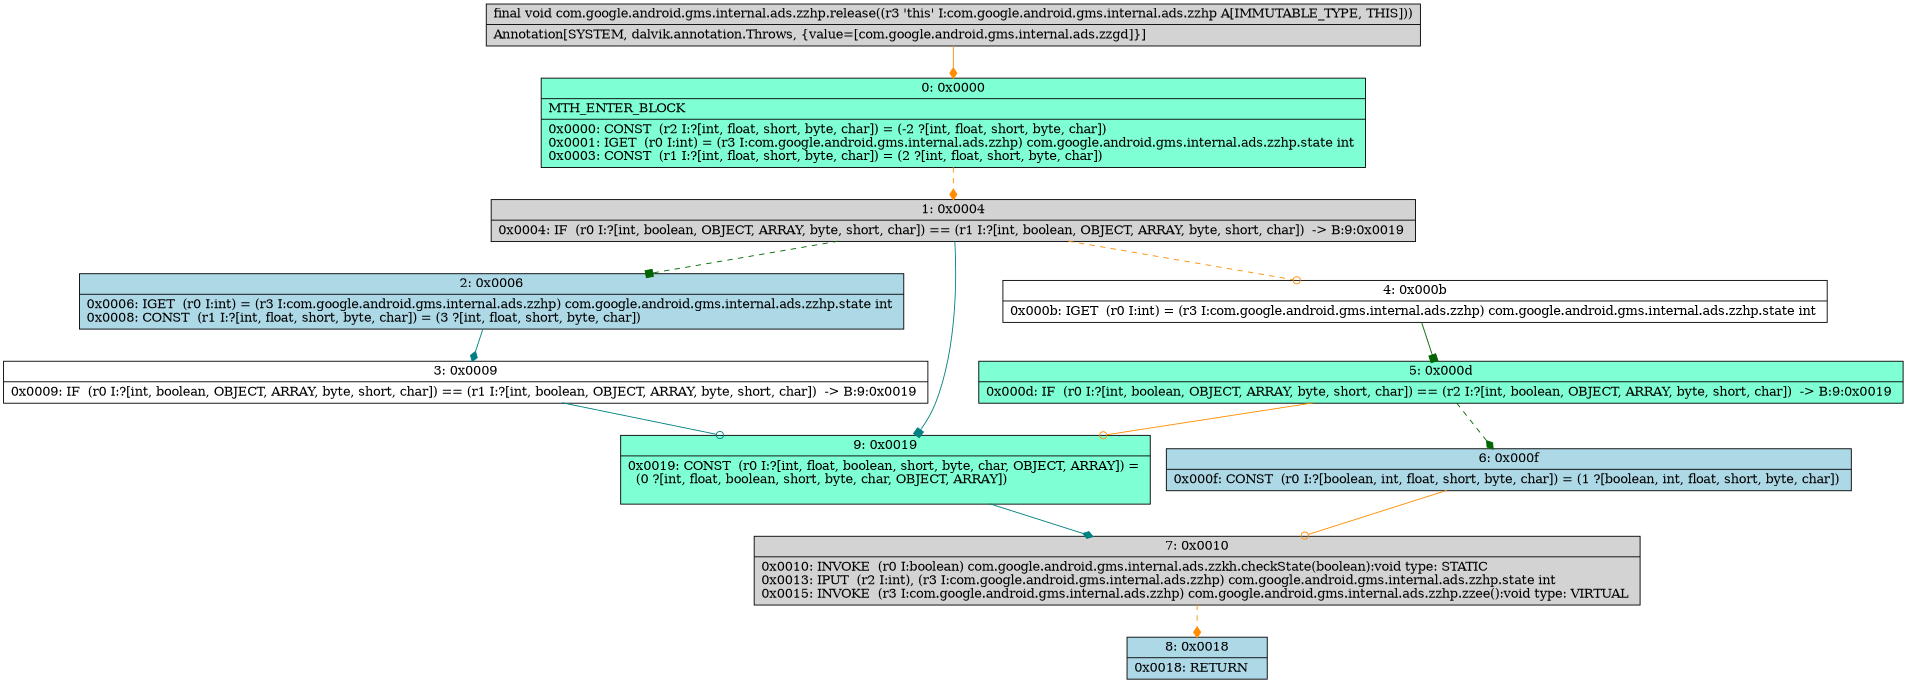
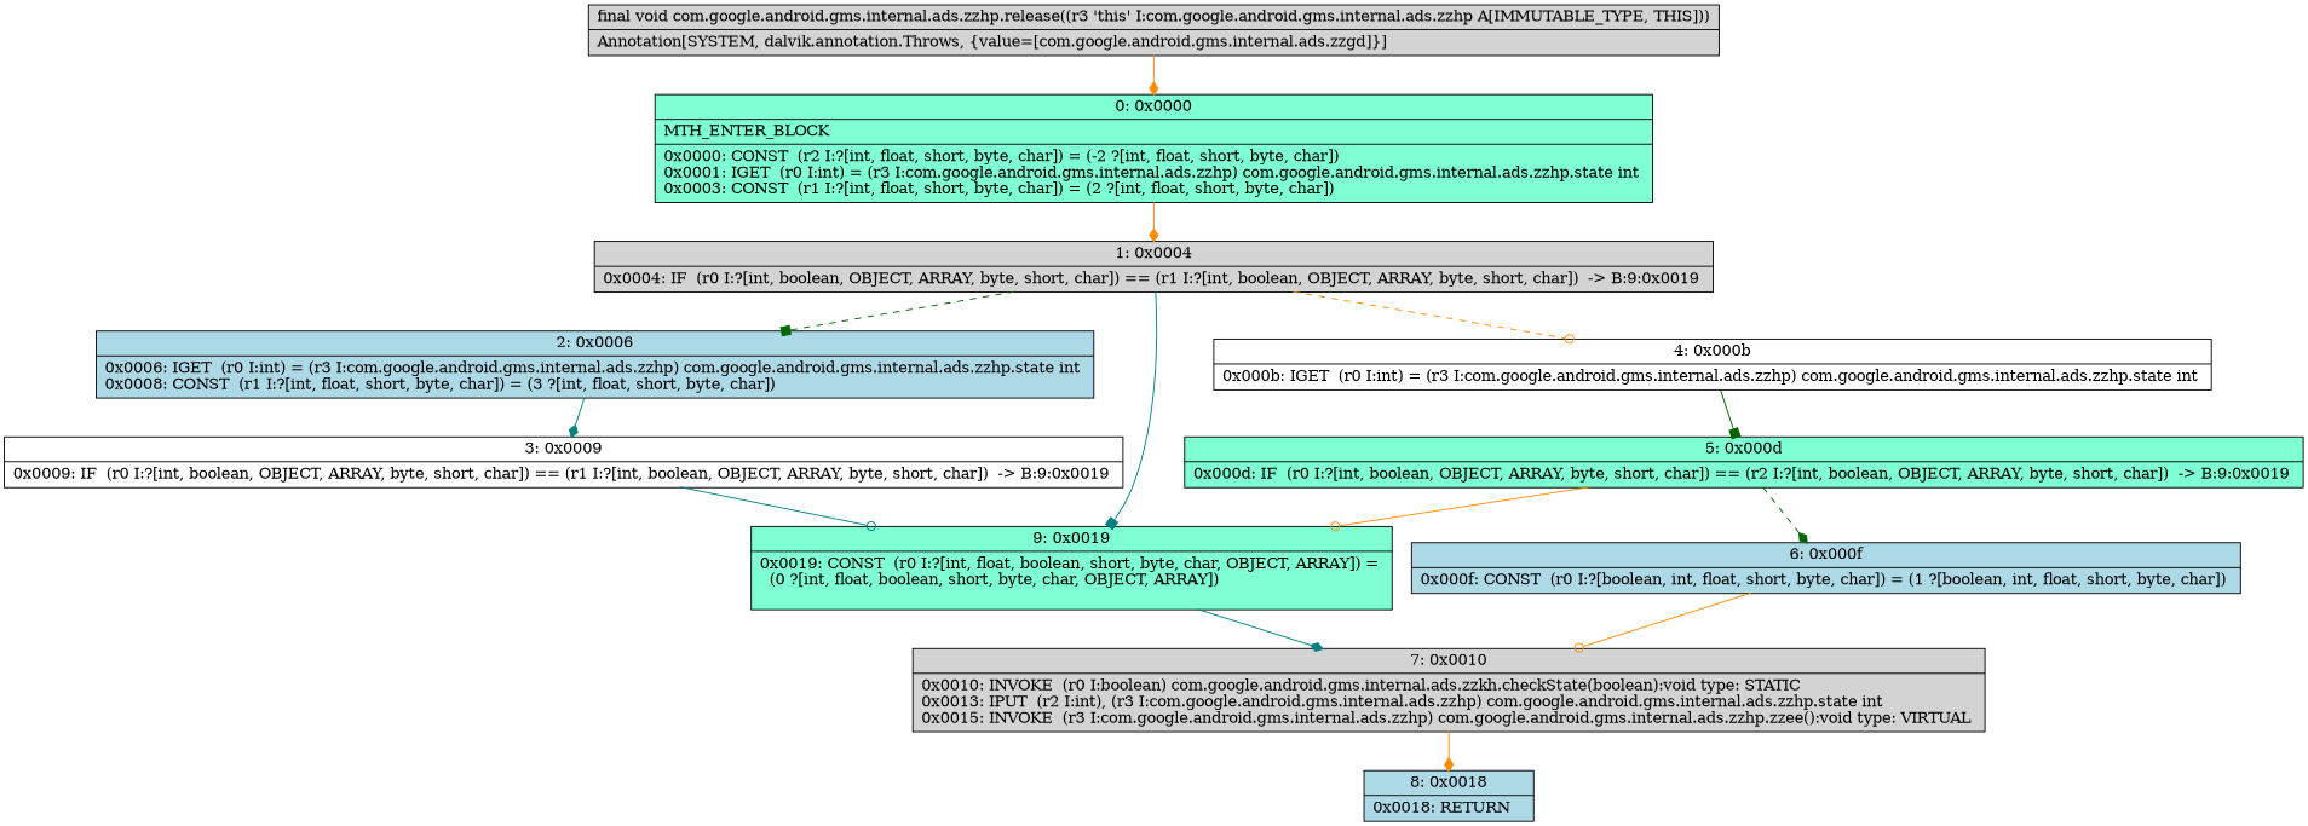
  digraph {
    node [fillcolor=aquamarine shape=record style=filled]
    edge [arrowhead=diamond color=darkorange]
    n1 [label="{0\:\ 0x0000|MTH_ENTER_BLOCK\l|0x0000: CONST  (r2 I:?[int, float, short, byte, char]) = (\-2 ?[int, float, short, byte, char]) \l0x0001: IGET  (r0 I:int) = (r3 I:com.google.android.gms.internal.ads.zzhp) com.google.android.gms.internal.ads.zzhp.state int \l0x0003: CONST  (r1 I:?[int, float, short, byte, char]) = (2 ?[int, float, short, byte, char]) \l}"]
    n2 [fillcolor=lightgrey label="{1\:\ 0x0004|0x0004: IF  (r0 I:?[int, boolean, OBJECT, ARRAY, byte, short, char]) == (r1 I:?[int, boolean, OBJECT, ARRAY, byte, short, char])  \-\> B:9:0x0019 \l}"]
    n3 [fillcolor=lightblue label="{2\:\ 0x0006|0x0006: IGET  (r0 I:int) = (r3 I:com.google.android.gms.internal.ads.zzhp) com.google.android.gms.internal.ads.zzhp.state int \l0x0008: CONST  (r1 I:?[int, float, short, byte, char]) = (3 ?[int, float, short, byte, char]) \l}"]
    n4 [label="{9\:\ 0x0019|0x0019: CONST  (r0 I:?[int, float, boolean, short, byte, char, OBJECT, ARRAY]) = \l  (0 ?[int, float, boolean, short, byte, char, OBJECT, ARRAY])\l \l}"]
    n5 [fillcolor=white label="{4\:\ 0x000b|0x000b: IGET  (r0 I:int) = (r3 I:com.google.android.gms.internal.ads.zzhp) com.google.android.gms.internal.ads.zzhp.state int \l}"]
    n6 [fillcolor=white label="{3\:\ 0x0009|0x0009: IF  (r0 I:?[int, boolean, OBJECT, ARRAY, byte, short, char]) == (r1 I:?[int, boolean, OBJECT, ARRAY, byte, short, char])  \-\> B:9:0x0019 \l}"]
    n7 [fillcolor=lightgrey label="{7\:\ 0x0010|0x0010: INVOKE  (r0 I:boolean) com.google.android.gms.internal.ads.zzkh.checkState(boolean):void type: STATIC \l0x0013: IPUT  (r2 I:int), (r3 I:com.google.android.gms.internal.ads.zzhp) com.google.android.gms.internal.ads.zzhp.state int \l0x0015: INVOKE  (r3 I:com.google.android.gms.internal.ads.zzhp) com.google.android.gms.internal.ads.zzhp.zzee():void type: VIRTUAL \l}"]
    n8 [label="{5\:\ 0x000d|0x000d: IF  (r0 I:?[int, boolean, OBJECT, ARRAY, byte, short, char]) == (r2 I:?[int, boolean, OBJECT, ARRAY, byte, short, char])  \-\> B:9:0x0019 \l}"]
    n9 [fillcolor=lightblue label="{6\:\ 0x000f|0x000f: CONST  (r0 I:?[boolean, int, float, short, byte, char]) = (1 ?[boolean, int, float, short, byte, char]) \l}"]
    n10 [fillcolor=lightblue label="{8\:\ 0x0018|0x0018: RETURN   \l}"]
    n11 [fillcolor=lightgrey label="{final void com.google.android.gms.internal.ads.zzhp.release((r3 'this' I:com.google.android.gms.internal.ads.zzhp A[IMMUTABLE_TYPE, THIS]))  | Annotation[SYSTEM, dalvik.annotation.Throws, \{value=[com.google.android.gms.internal.ads.zzgd]\}]\l}"]
-   n1 -> n2 [style=dashed]
+   n1 -> n2
    n2 -> n3 [arrowhead=box color=darkgreen style=dashed]
    n2 -> n4 [arrowhead=box color=teal]
    n2 -> n5 [arrowhead=odot style=dashed]
    n3 -> n6 [color=teal]
    n4 -> n7 [color=teal]
    n5 -> n8 [arrowhead=box color=darkgreen]
    n6 -> n4 [arrowhead=odot color=teal]
-   n7 -> n10 [style=dashed]
+   n7 -> n10
    n8 -> n4 [arrowhead=odot]
    n8 -> n9 [color=darkgreen style=dashed]
    n9 -> n7 [arrowhead=odot]
    n11 -> n1
  }
